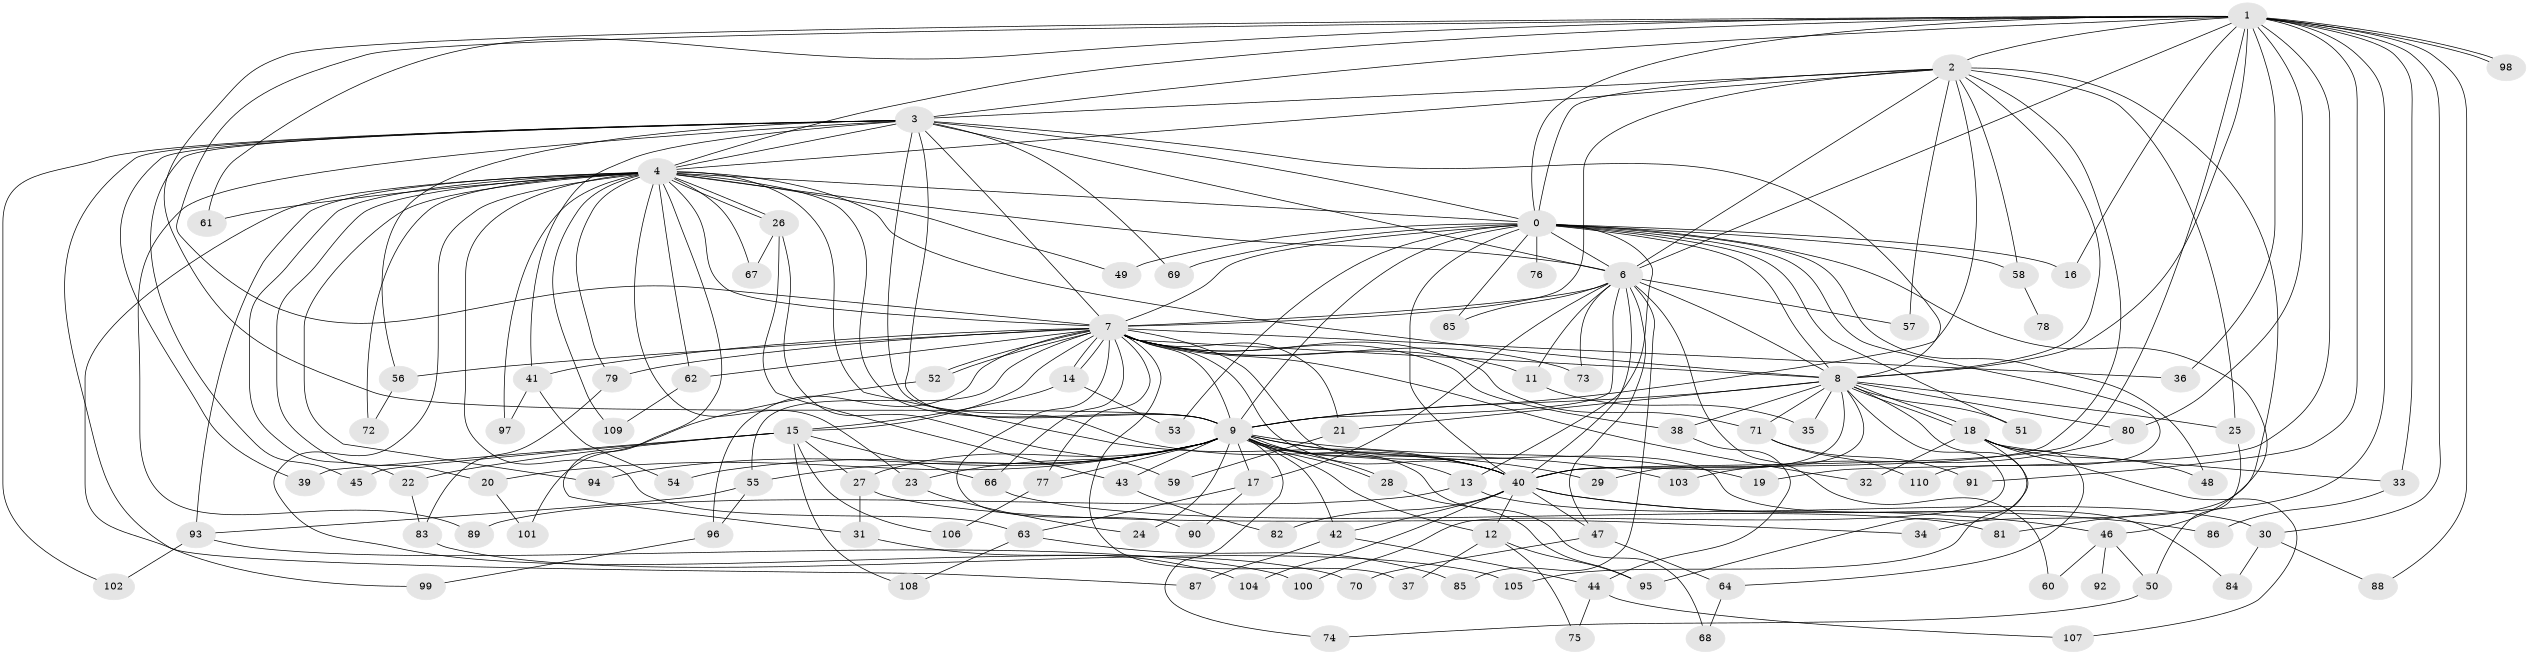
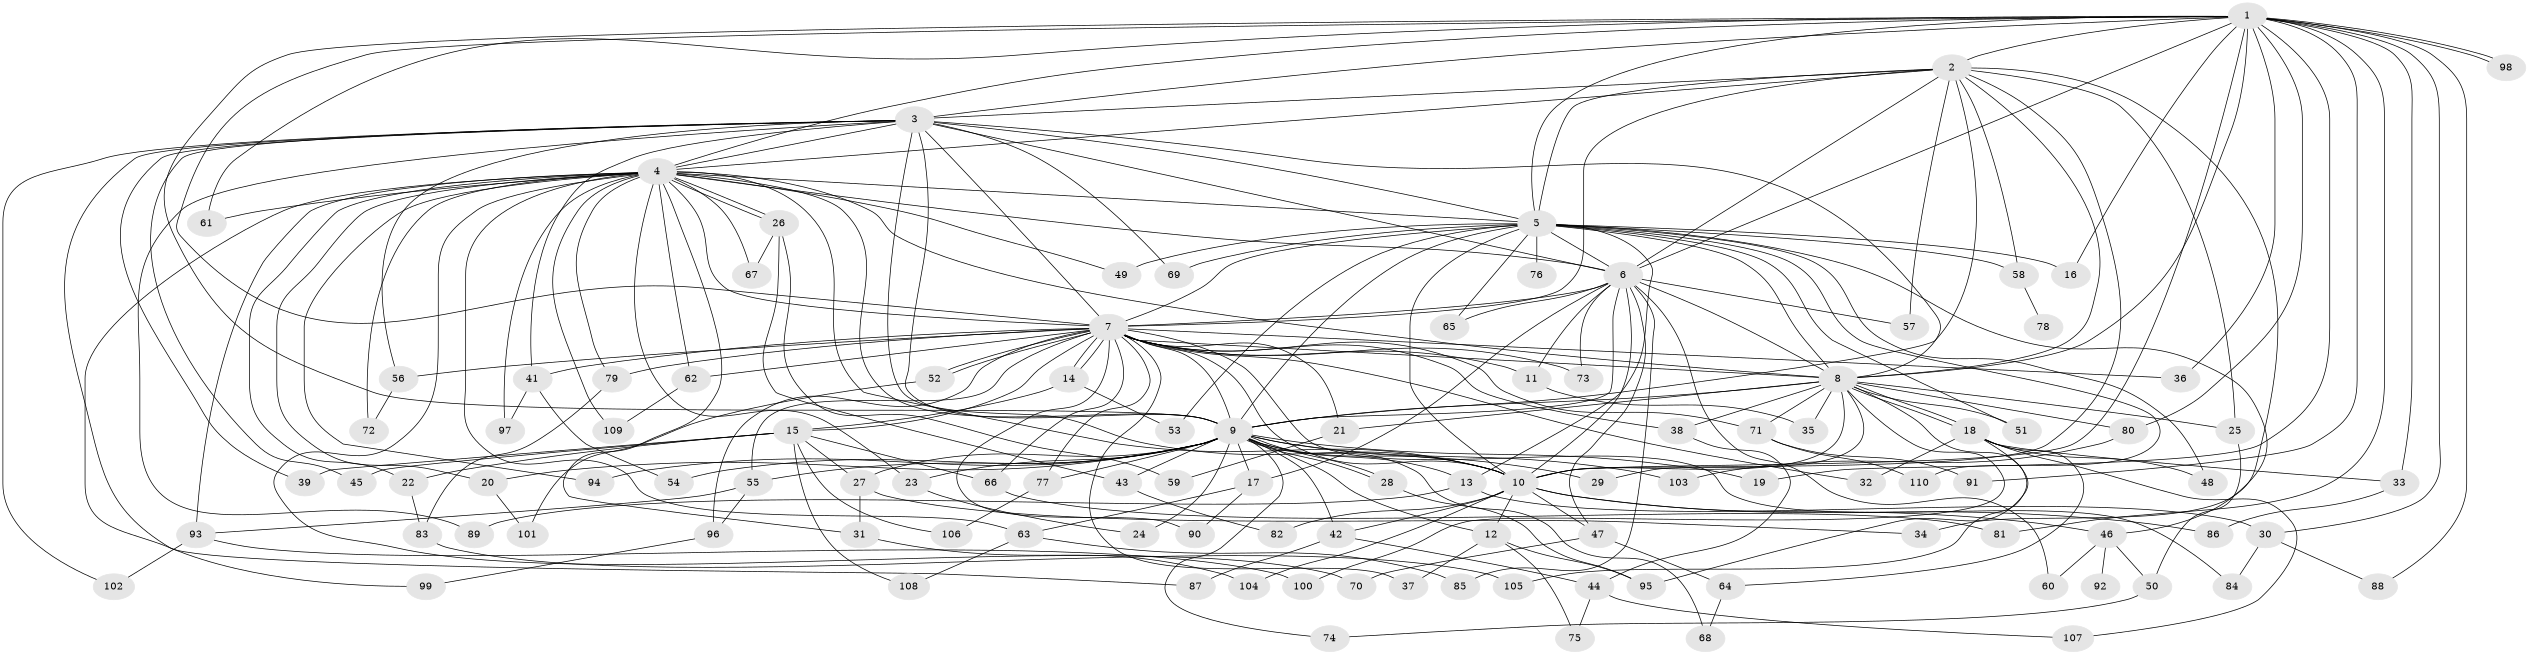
  graph {
    node [color=gray90 style=filled]
    1
    2
    3
    4
-   5 [label=0]
+   5
    6
    7
    8
    9
-   10 [label=40]
+   10
    16
    19
    30
    33
    36
    61
    80
    81
    88
    91
    98
    25
    34
    57
    58
    39
    41
    45
    56
    69
    87
    89
    102
    20
    22
    23
    26
    31
    49
    62
    63
    67
    70
    72
    79
    93
    94
    97
    99
    109
    13
    46
    48
    51
    53
    65
    76
    110
    11
    17
    47
    60
    73
    85
    14
    15
    21
    32
    37
    38
    52
    55
    66
    71
    77
    84
    90
    96
    18
    29
    35
    95
    100
    12
    24
    27
    28
    42
    43
    54
    68
    74
    103
    82
    86
    104
    50
    78
    101
    83
    59
    108
    92
    64
    106
    44
    105
    107
    75
    1 -- 2
    1 -- 3
    1 -- 4
    1 -- 5
    1 -- 6
    1 -- 7
    1 -- 8
    1 -- 9
    1 -- 10
    1 -- 16
    1 -- 19
    1 -- 30
    1 -- 33
    1 -- 36
    1 -- 61
    1 -- 80
    1 -- 81
    1 -- 88
    1 -- 91
    1 -- 98
    1 -- 98
    2 -- 3
    2 -- 4
    2 -- 5
    2 -- 6
    2 -- 7
    2 -- 8
    2 -- 9
    2 -- 10
    2 -- 25
    2 -- 34
    2 -- 57
    2 -- 58
    3 -- 4
    3 -- 5
    3 -- 6
    3 -- 7
    3 -- 8
    3 -- 9
    3 -- 10
    3 -- 39
    3 -- 41
    3 -- 45
    3 -- 56
    3 -- 69
    3 -- 87
    3 -- 89
    3 -- 102
    4 -- 5
    4 -- 6
    4 -- 7
    4 -- 8
    4 -- 9
    4 -- 10
    4 -- 61
    4 -- 20
    4 -- 22
    4 -- 23
    4 -- 26
    4 -- 26
    4 -- 31
    4 -- 49
    4 -- 62
    4 -- 63
    4 -- 67
    4 -- 70
    4 -- 72
    4 -- 79
    4 -- 93
    4 -- 94
    4 -- 97
    4 -- 99
    4 -- 109
    5 -- 6
    5 -- 7
    5 -- 8
    5 -- 9
    5 -- 10
    5 -- 16
    5 -- 58
    5 -- 69
    5 -- 49
    5 -- 13
    5 -- 46
    5 -- 48
    5 -- 51
    5 -- 53
    5 -- 65
    5 -- 76
    5 -- 110
    6 -- 7
    6 -- 8
    6 -- 9
    6 -- 10
    6 -- 57
    6 -- 65
    6 -- 11
    6 -- 17
    6 -- 47
    6 -- 60
    6 -- 73
    6 -- 85
    7 -- 8
    7 -- 9
    7 -- 10
    7 -- 36
    7 -- 41
    7 -- 56
    7 -- 62
    7 -- 79
    7 -- 11
    7 -- 73
    7 -- 14
    7 -- 14
    7 -- 15
    7 -- 21
    7 -- 32
    7 -- 37
    7 -- 38
    7 -- 52
    7 -- 52
    7 -- 55
    7 -- 66
    7 -- 71
    7 -- 77
    7 -- 84
    7 -- 90
    7 -- 96
    8 -- 9
    8 -- 10
    8 -- 80
    8 -- 25
    8 -- 51
    8 -- 21
    8 -- 38
    8 -- 71
    8 -- 18
    8 -- 18
    8 -- 29
    8 -- 35
    8 -- 95
    8 -- 100
    9 -- 10
    9 -- 19
    9 -- 20
    9 -- 23
    9 -- 94
    9 -- 13
    9 -- 17
    9 -- 55
    9 -- 77
    9 -- 29
    9 -- 12
    9 -- 24
    9 -- 27
    9 -- 28
    9 -- 28
    9 -- 42
    9 -- 43
    9 -- 54
    9 -- 68
    9 -- 74
    9 -- 103
    10 -- 46
    10 -- 47
    10 -- 12
    10 -- 42
    10 -- 82
    10 -- 86
    10 -- 104
    30 -- 88
    30 -- 84
    33 -- 86
    80 -- 103
    25 -- 50
    58 -- 78
    41 -- 97
    41 -- 54
    56 -- 72
    20 -- 101
    22 -- 83
    23 -- 24
    26 -- 67
    26 -- 43
    26 -- 59
    31 -- 104
    62 -- 109
    63 -- 85
    63 -- 108
    79 -- 83
    93 -- 102
    93 -- 100
    13 -- 30
    13 -- 89
    46 -- 60
    46 -- 50
    46 -- 92
    11 -- 35
    17 -- 63
    17 -- 90
    47 -- 70
    47 -- 64
    14 -- 53
    14 -- 15
    15 -- 39
    15 -- 45
    15 -- 22
    15 -- 66
    15 -- 27
    15 -- 108
    15 -- 106
    21 -- 59
    38 -- 44
    52 -- 101
    55 -- 93
    55 -- 96
    66 -- 81
    71 -- 91
    71 -- 110
    77 -- 106
    96 -- 99
    18 -- 33
    18 -- 48
    18 -- 32
    18 -- 64
    18 -- 105
    18 -- 107
    12 -- 37
    12 -- 95
    12 -- 75
    27 -- 34
    27 -- 31
    28 -- 95
    42 -- 87
    42 -- 44
    43 -- 82
    50 -- 74
    83 -- 105
    64 -- 68
    44 -- 107
    44 -- 75
  }
